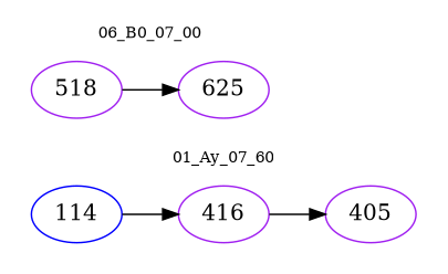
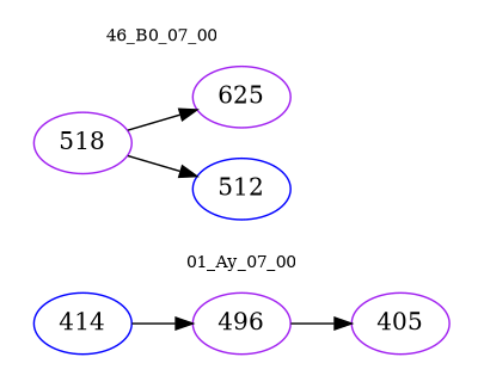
  digraph {
    rankdir=LR
    node [color=purple]
    edge [color=black]
-   n1 [color=blue label=114]
-   n2 [label=416]
+   n1 [color=blue label=414]
+   n2 [label=496]
    n3 [label=405]
    n4 [label=518]
+   n5 [color=blue label=512]
    n6 [label=625]
    subgraph cluster_1 {
      color=white
      fontsize=10
-     label="01_Ay_07_60"
+     label="01_Ay_07_00"
      n1
      n2
      n3
    }
    subgraph cluster_2 {
      color=white
      fontsize=10
-     label="06_B0_07_00"
+     label="46_B0_07_00"
      n4
+     n5
      n6
    }
    n1 -> n2
    n2 -> n3
+   n4 -> n5
    n4 -> n6
  }
